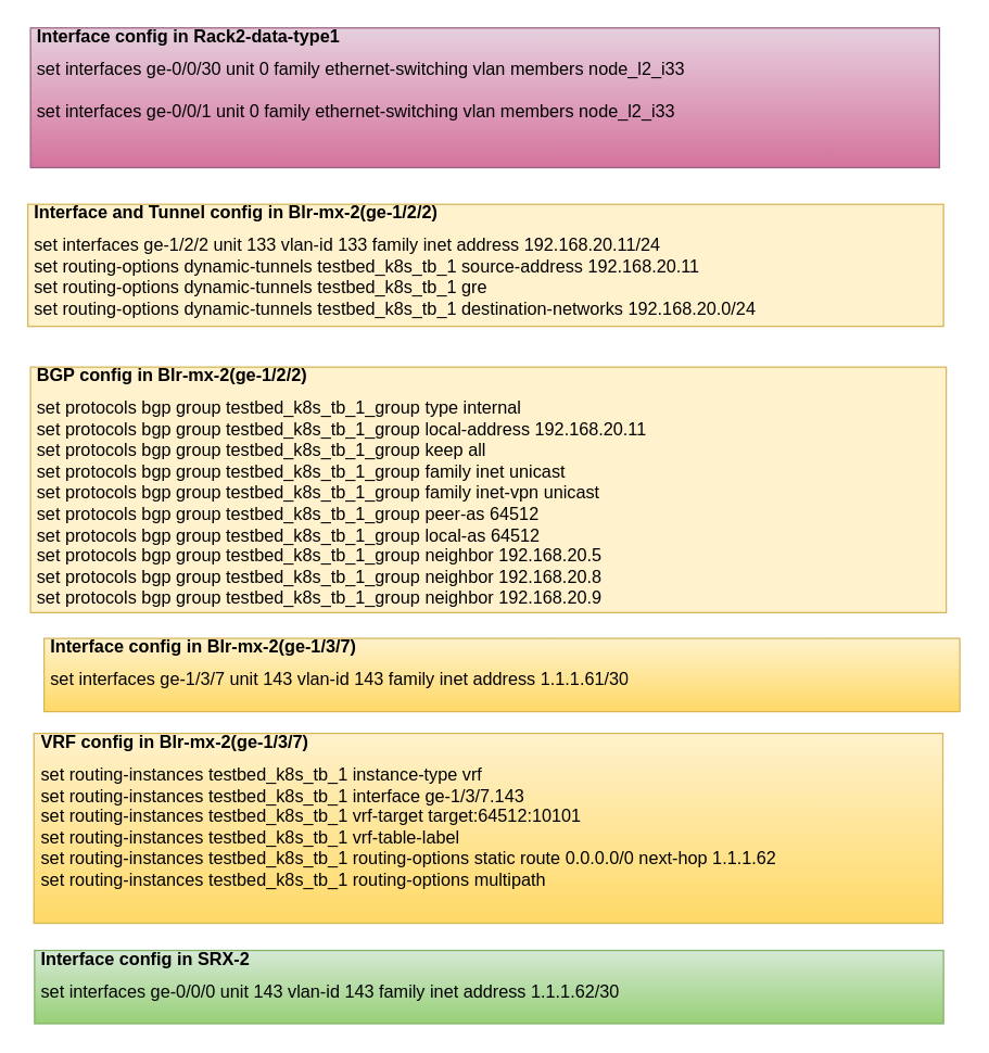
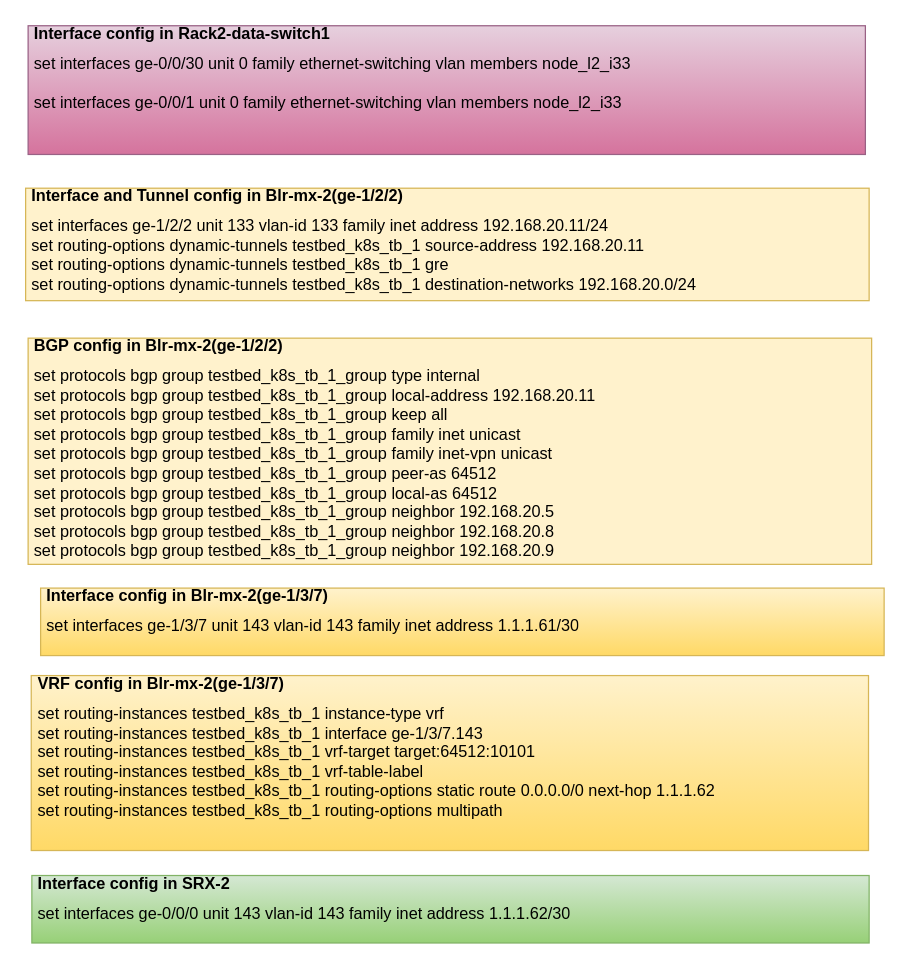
  <mxCell id="0" />
  <mxCell id="1" parent="0" />
  <mxCell id="2" value="&lt;h1 style=&quot;font-size: 13px&quot;&gt;&lt;font style=&quot;font-size: 13px&quot;&gt;Interface and Tunnel config in Blr-mx-2(ge-1/2/2)&lt;/font&gt;&lt;/h1&gt;&lt;div&gt;&lt;div&gt;&lt;font&gt;&lt;font style=&quot;font-size: 13px&quot;&gt;set interfaces ge-1/2/2 unit 133 vlan-id 133 family inet address 192.168.20.11/24&lt;/font&gt;&lt;/font&gt;&lt;/div&gt;&lt;div style=&quot;font-size: 13px&quot;&gt;&lt;font style=&quot;font-size: 13px&quot;&gt;set routing-options dynamic-tunnels testbed_k8s_tb_1 source-address 192.168.20.11&lt;/font&gt;&lt;/div&gt;&lt;div style=&quot;font-size: 13px&quot;&gt;&lt;font style=&quot;font-size: 13px&quot;&gt;set routing-options dynamic-tunnels testbed_k8s_tb_1 gre&lt;/font&gt;&lt;/div&gt;&lt;div style=&quot;font-size: 13px&quot;&gt;&lt;font style=&quot;font-size: 13px&quot;&gt;set routing-options dynamic-tunnels testbed_k8s_tb_1 destination-networks 192.168.20.0/24&lt;/font&gt;&lt;/div&gt;&lt;/div&gt;" style="text;html=1;strokeColor=#d6b656;fillColor=#fff2cc;spacing=5;spacingTop=-20;whiteSpace=wrap;overflow=hidden;rounded=0;" parent="1" vertex="1"><mxGeometry x="20" y="150" width="675" height="90" as="geometry" /></mxCell>
  <mxCell id="3" value="&lt;h1 style=&quot;font-size: 13px&quot;&gt;&lt;font style=&quot;font-size: 13px&quot;&gt;VRF config in&amp;nbsp;&lt;/font&gt;Blr-mx-2(ge-1/3/7)&lt;/h1&gt;&lt;div style=&quot;font-size: 13px&quot;&gt;&lt;div&gt;&lt;font style=&quot;font-size: 13px&quot;&gt;set routing-instances testbed_k8s_tb_1 instance-type vrf&lt;/font&gt;&lt;/div&gt;&lt;div&gt;&lt;font style=&quot;font-size: 13px&quot;&gt;set routing-instances testbed_k8s_tb_1 interface ge-1/3/7.143&lt;/font&gt;&lt;/div&gt;&lt;div&gt;&lt;font style=&quot;font-size: 13px&quot;&gt;set routing-instances testbed_k8s_tb_1 vrf-target target:64512:10101&lt;/font&gt;&lt;/div&gt;&lt;div&gt;&lt;font style=&quot;font-size: 13px&quot;&gt;set routing-instances testbed_k8s_tb_1 vrf-table-label&lt;/font&gt;&lt;/div&gt;&lt;div&gt;&lt;font style=&quot;font-size: 13px&quot;&gt;set routing-instances testbed_k8s_tb_1 routing-options static route 0.0.0.0/0 next-hop 1.1.1.62&lt;/font&gt;&lt;/div&gt;&lt;div&gt;&lt;font style=&quot;font-size: 13px&quot;&gt;set routing-instances testbed_k8s_tb_1 routing-options multipath&lt;/font&gt;&lt;/div&gt;&lt;/div&gt;" style="text;html=1;strokeColor=#d6b656;fillColor=#fff2cc;spacing=5;spacingTop=-20;whiteSpace=wrap;overflow=hidden;rounded=0;gradientColor=#ffd966;" parent="1" vertex="1"><mxGeometry x="24.5" y="540" width="670" height="140" as="geometry" /></mxCell>
  <mxCell id="4" value="&lt;h1 style=&quot;font-size: 13px&quot;&gt;&lt;font style=&quot;font-size: 13px&quot;&gt;Interface config in Blr-mx-2(ge-1/3/7)&lt;/font&gt;&lt;/h1&gt;&lt;div style=&quot;font-size: 13px&quot;&gt;&lt;font style=&quot;font-size: 13px&quot;&gt;set interfaces ge-1/3/7 unit 143 vlan-id 143&amp;nbsp;family inet address 1.1.1.61/30&lt;/font&gt;&lt;br&gt;&lt;/div&gt;" style="text;html=1;strokeColor=#d6b656;fillColor=#fff2cc;spacing=5;spacingTop=-20;whiteSpace=wrap;overflow=hidden;rounded=0;gradientColor=#ffd966;" parent="1" vertex="1"><mxGeometry x="32" y="470" width="675" height="54" as="geometry" /></mxCell>
  <mxCell id="5" value="&lt;h1 style=&quot;font-size: 13px&quot;&gt;&lt;font style=&quot;font-size: 13px&quot;&gt;Interface config in SRX-2&lt;/font&gt;&lt;/h1&gt;&lt;div style=&quot;font-size: 13px&quot;&gt;&lt;font style=&quot;font-size: 13px&quot;&gt;set interfaces ge-0/0/0 unit 143 vlan-id 143&amp;nbsp;family inet address 1.1.1.62/30&lt;/font&gt;&lt;br&gt;&lt;/div&gt;" style="text;html=1;strokeColor=#82b366;fillColor=#d5e8d4;spacing=5;spacingTop=-20;whiteSpace=wrap;overflow=hidden;rounded=0;gradientColor=#97d077;" parent="1" vertex="1"><mxGeometry x="25" y="700" width="670" height="54" as="geometry" /></mxCell>
- <mxCell id="6" value="&lt;h1 style=&quot;font-size: 13px&quot;&gt;&lt;font style=&quot;font-size: 13px&quot;&gt;Interface config in Rack2-data-type1&lt;/font&gt;&lt;/h1&gt;&lt;div style=&quot;font-size: 13px&quot;&gt;&lt;font style=&quot;font-size: 13px&quot;&gt;set interfaces ge-0/0/30 unit 0 family ethernet-switching vlan members node_l2_i33&lt;/font&gt;&lt;br&gt;&lt;/div&gt;&lt;div style=&quot;font-size: 13px&quot;&gt;&lt;font style=&quot;font-size: 13px&quot;&gt;&lt;br&gt;&lt;/font&gt;&lt;/div&gt;&lt;div&gt;&lt;font&gt;&lt;span style=&quot;font-size: 13px&quot;&gt;set interfaces ge-0/0/1 unit 0 family ethernet-switching vlan members node_l2_i33&lt;/span&gt;&lt;br&gt;&lt;/font&gt;&lt;/div&gt;" style="text;html=1;strokeColor=#996185;fillColor=#e6d0de;spacing=5;spacingTop=-20;whiteSpace=wrap;overflow=hidden;rounded=0;gradientColor=#d5739d;" parent="1" vertex="1"><mxGeometry x="22" y="20" width="670" height="103" as="geometry" /></mxCell>
+ <mxCell id="6" value="&lt;h1 style=&quot;font-size: 13px&quot;&gt;&lt;font style=&quot;font-size: 13px&quot;&gt;Interface config in Rack2-data-switch1&lt;/font&gt;&lt;/h1&gt;&lt;div style=&quot;font-size: 13px&quot;&gt;&lt;font style=&quot;font-size: 13px&quot;&gt;set interfaces ge-0/0/30 unit 0 family ethernet-switching vlan members node_l2_i33&lt;/font&gt;&lt;br&gt;&lt;/div&gt;&lt;div style=&quot;font-size: 13px&quot;&gt;&lt;font style=&quot;font-size: 13px&quot;&gt;&lt;br&gt;&lt;/font&gt;&lt;/div&gt;&lt;div&gt;&lt;font&gt;&lt;span style=&quot;font-size: 13px&quot;&gt;set interfaces ge-0/0/1 unit 0 family ethernet-switching vlan members node_l2_i33&lt;/span&gt;&lt;br&gt;&lt;/font&gt;&lt;/div&gt;" style="text;html=1;strokeColor=#996185;fillColor=#e6d0de;spacing=5;spacingTop=-20;whiteSpace=wrap;overflow=hidden;rounded=0;gradientColor=#d5739d;" parent="1" vertex="1"><mxGeometry x="22" y="20" width="670" height="103" as="geometry" /></mxCell>
  <mxCell id="7" value="&lt;h1 style=&quot;font-size: 13px&quot;&gt;&lt;font style=&quot;font-size: 13px&quot;&gt;BGP config in Blr-mx-2&lt;/font&gt;(ge-1/2/2)&lt;/h1&gt;&lt;div style=&quot;font-size: 13px&quot;&gt;&lt;div&gt;&lt;font style=&quot;font-size: 13px&quot;&gt;set protocols bgp group testbed_k8s_tb_1_group type internal&lt;/font&gt;&lt;/div&gt;&lt;div&gt;&lt;font style=&quot;font-size: 13px&quot;&gt;set protocols bgp group testbed_k8s_tb_1_group local-address 192.168.20.11&lt;/font&gt;&lt;/div&gt;&lt;div&gt;&lt;font style=&quot;font-size: 13px&quot;&gt;set protocols bgp group testbed_k8s_tb_1_group keep all&lt;/font&gt;&lt;/div&gt;&lt;div&gt;&lt;font style=&quot;font-size: 13px&quot;&gt;set protocols bgp group testbed_k8s_tb_1_group family inet unicast&lt;/font&gt;&lt;/div&gt;&lt;div&gt;&lt;font style=&quot;font-size: 13px&quot;&gt;set protocols bgp group testbed_k8s_tb_1_group family inet-vpn unicast&lt;/font&gt;&lt;/div&gt;&lt;div&gt;&lt;font style=&quot;font-size: 13px&quot;&gt;set protocols bgp group testbed_k8s_tb_1_group peer-as 64512&lt;/font&gt;&lt;/div&gt;&lt;div&gt;&lt;font style=&quot;font-size: 13px&quot;&gt;set protocols bgp group testbed_k8s_tb_1_group local-as 64512&lt;/font&gt;&lt;/div&gt;&lt;div&gt;&lt;font style=&quot;font-size: 13px&quot;&gt;set protocols bgp group testbed_k8s_tb_1_group neighbor 192.168.20.5&lt;/font&gt;&lt;/div&gt;&lt;div&gt;&lt;font style=&quot;font-size: 13px&quot;&gt;set protocols bgp group testbed_k8s_tb_1_group neighbor 192.168.20.8&lt;/font&gt;&lt;/div&gt;&lt;div&gt;&lt;font style=&quot;font-size: 13px&quot;&gt;set protocols bgp group testbed_k8s_tb_1_group neighbor 192.168.20.9&lt;/font&gt;&lt;/div&gt;&lt;/div&gt;" style="text;html=1;strokeColor=#d6b656;fillColor=#fff2cc;spacing=5;spacingTop=-20;whiteSpace=wrap;overflow=hidden;rounded=0;" parent="1" vertex="1"><mxGeometry x="22" y="270" width="675" height="181" as="geometry" /></mxCell>
